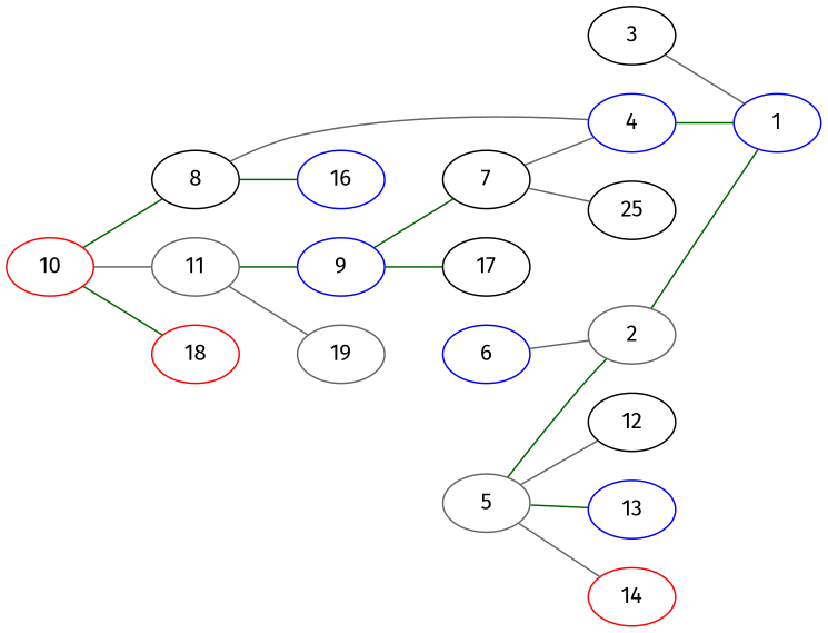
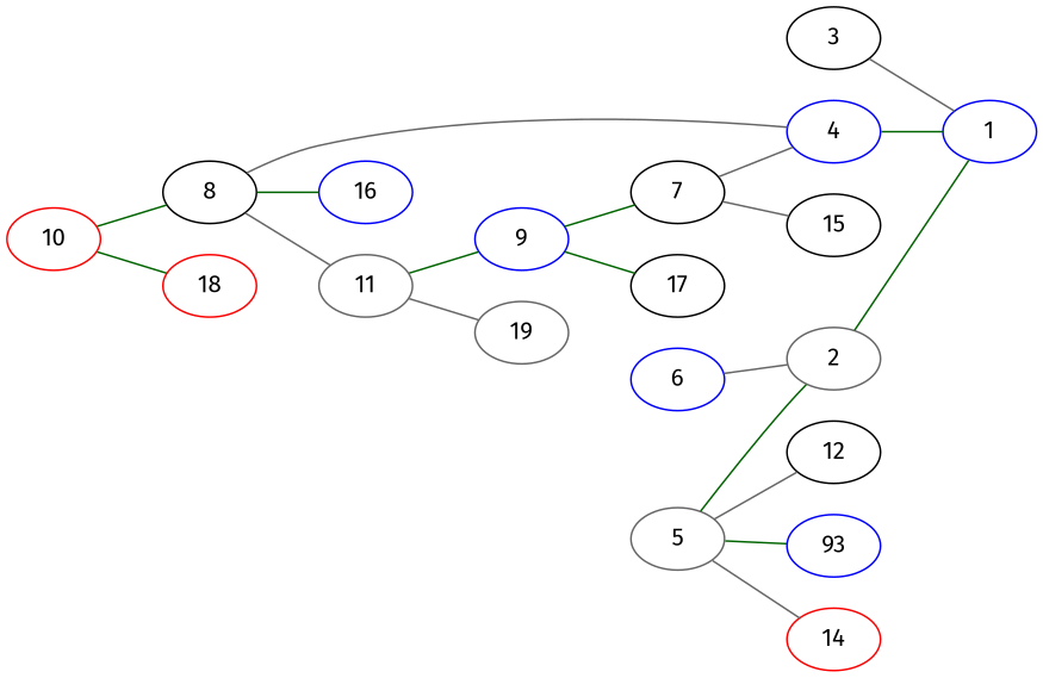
  graph {
    fontname="Fira Sans"
    rankdir=LR
    node [chem=C color=blue fontname="Fira Sans"]
    edge [color=darkgreen fontname="Fira Sans" valence=1]
    2 [color=gray40]
    1
    3 [chem=O color=black]
    4
    5 [color=gray40]
    12 [chem=H color=black]
-   13 [chem=H]
+   13 [chem=H label=93]
    14 [chem=H color=red]
    6 [chem=O]
    7 [color=black]
-   15 [chem=H color=black label=25]
+   15 [chem=H color=black]
    8 [color=black]
    16 [chem=H]
    9
    17 [chem=H color=black]
    10 [color=red]
    11 [color=gray40]
    18 [chem=H color=red]
    19 [chem=H color=gray40]
    2 -- 1
    3 -- 1 [color=gray40 valence=2]
    4 -- 1
    5 -- 2
    5 -- 12 [color=gray40]
    5 -- 13
    5 -- 14 [color=gray40]
    6 -- 2 [color=gray40 valence=2]
    7 -- 4 [color=gray40 valence=2]
    7 -- 15 [color=gray40]
    8 -- 4 [color=gray40]
    8 -- 16
    9 -- 7
    9 -- 17
    10 -- 8 [valence=2]
-   10 -- 11 [color=gray40]
+   8 -- 11 [color=gray40]
    10 -- 18
    11 -- 9 [valence=2]
    11 -- 19 [color=gray40]
  }
